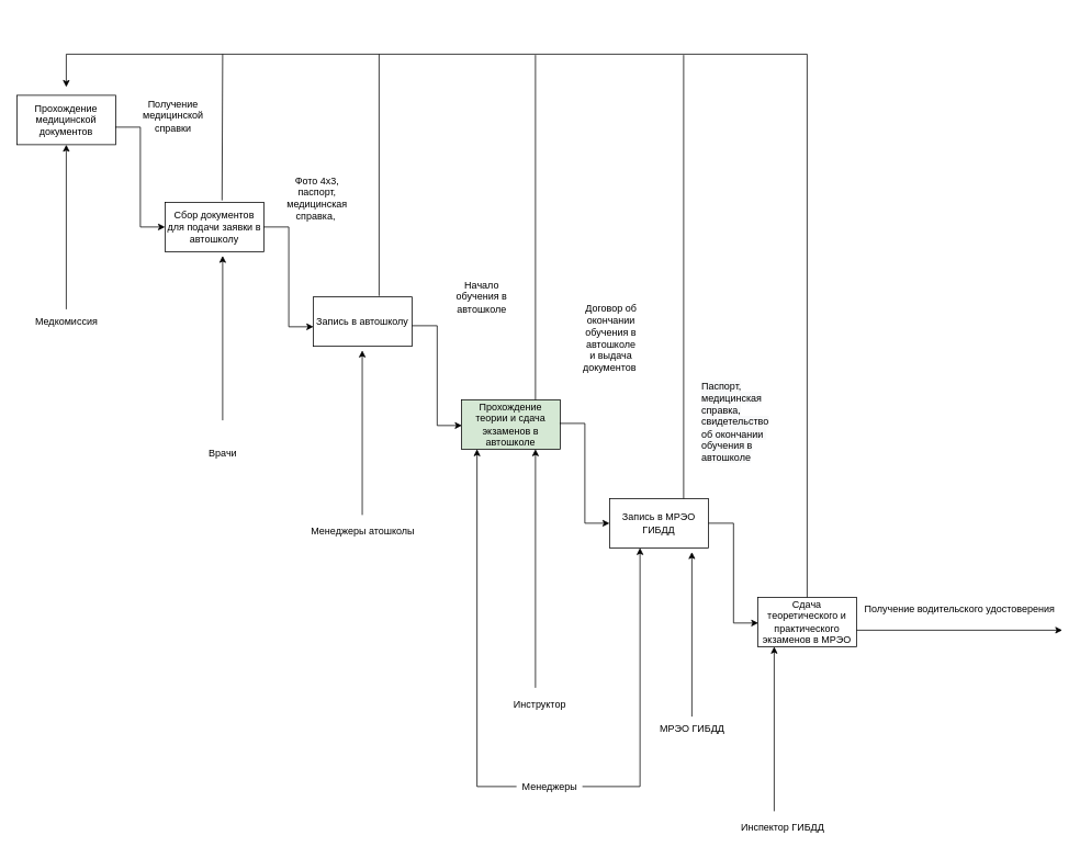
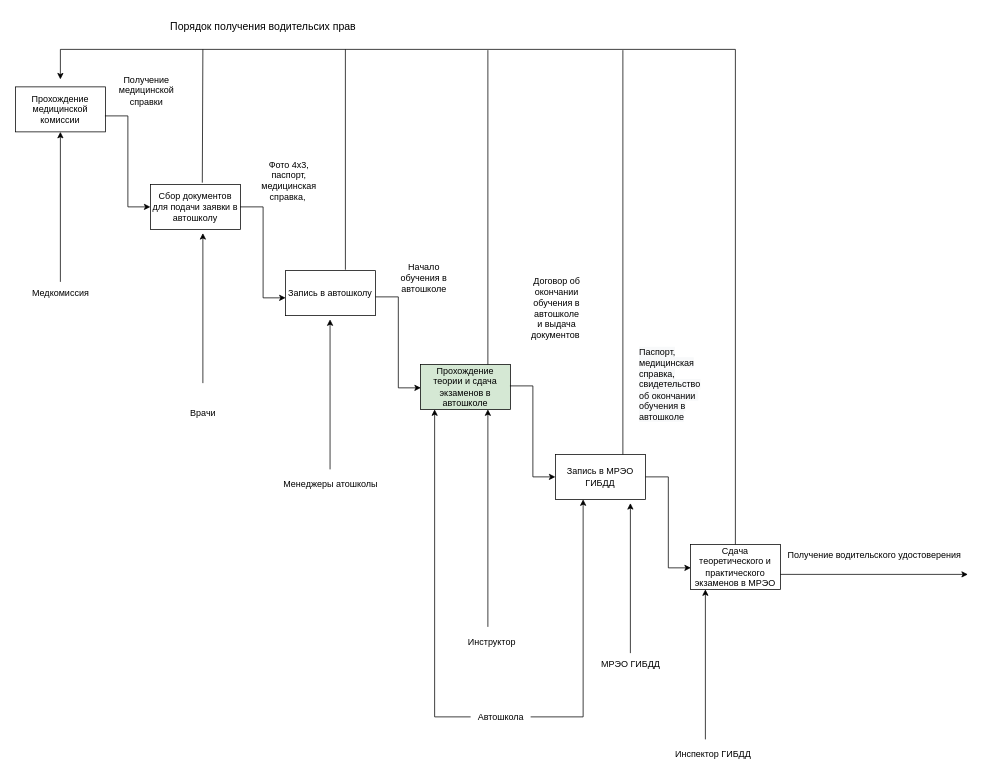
  <mxCell id="0" />
  <mxCell id="1" parent="0" />
+ <mxCell id="2" value="Порядок получения водительсих прав&lt;br&gt;" style="text;html=1;align=center;verticalAlign=middle;resizable=0;points=[];autosize=1;strokeColor=none;fillColor=none;fontSize=14;" parent="1" vertex="1"><mxGeometry x="215" y="20" width="270" height="30" as="geometry" /></mxCell>
  <mxCell id="3" value="" style="endArrow=classic;html=1;rounded=0;fontSize=14;" parent="1" edge="1"><mxGeometry width="50" height="50" relative="1" as="geometry"><mxPoint x="980" y="65" as="sourcePoint" /><mxPoint x="80" y="105" as="targetPoint" /><Array as="points"><mxPoint x="80" y="65" /></Array></mxGeometry></mxCell>
  <mxCell id="4" value="Запись в автошколу&lt;br style=&quot;font-size: 12px;&quot;&gt;" style="rounded=0;whiteSpace=wrap;html=1;fontSize=12;" parent="1" vertex="1"><mxGeometry x="380" y="360" width="120" height="60" as="geometry" /></mxCell>
  <mxCell id="5" value="Сбор документов для подачи заявки в автошколу&lt;br style=&quot;font-size: 12px;&quot;&gt;" style="rounded=0;whiteSpace=wrap;html=1;fontSize=12;" parent="1" vertex="1"><mxGeometry x="200" y="245" width="120" height="60" as="geometry" /></mxCell>
  <mxCell id="6" value="Прохождение теории и сдача экзаменов в автошколе&lt;br&gt;" style="rounded=0;whiteSpace=wrap;html=1;fontSize=12;fillColor=#d5e8d4;" parent="1" vertex="1"><mxGeometry x="560" y="485" width="120" height="60" as="geometry" /></mxCell>
- <mxCell id="7" value="Прохождение медицинской документов" style="rounded=0;whiteSpace=wrap;html=1;fontSize=12;" parent="1" vertex="1"><mxGeometry x="20" y="115" width="120" height="60" as="geometry" /></mxCell>
+ <mxCell id="7" value="Прохождение медицинской комиссии" style="rounded=0;whiteSpace=wrap;html=1;fontSize=12;" parent="1" vertex="1"><mxGeometry x="20" y="115" width="120" height="60" as="geometry" /></mxCell>
  <mxCell id="8" value="Запись в МРЭО ГИБДД" style="rounded=0;whiteSpace=wrap;html=1;fontSize=12;" parent="1" vertex="1"><mxGeometry x="740" y="605" width="120" height="60" as="geometry" /></mxCell>
  <mxCell id="9" value="Сдача теоретического и практического экзаменов в МРЭО" style="rounded=0;whiteSpace=wrap;html=1;fontSize=12;" parent="1" vertex="1"><mxGeometry x="920" y="725" width="120" height="60" as="geometry" /></mxCell>
  <mxCell id="10" value="" style="endArrow=classic;html=1;rounded=0;fontSize=12;startArrow=none;" parent="1" edge="1"><mxGeometry width="50" height="50" relative="1" as="geometry"><mxPoint x="1040" y="765" as="sourcePoint" /><mxPoint x="1290" y="765" as="targetPoint" /></mxGeometry></mxCell>
  <mxCell id="11" value="" style="endArrow=none;html=1;rounded=0;fontSize=12;exitX=0.577;exitY=-0.038;exitDx=0;exitDy=0;exitPerimeter=0;" parent="1" source="5" edge="1"><mxGeometry width="50" height="50" relative="1" as="geometry"><mxPoint x="240" y="185" as="sourcePoint" /><mxPoint x="270" y="65" as="targetPoint" /></mxGeometry></mxCell>
  <mxCell id="12" value="" style="endArrow=none;html=1;rounded=0;fontSize=12;exitX=0.667;exitY=-0.02;exitDx=0;exitDy=0;exitPerimeter=0;" parent="1" source="4" edge="1"><mxGeometry width="50" height="50" relative="1" as="geometry"><mxPoint x="390" y="192.72" as="sourcePoint" /><mxPoint x="460" y="65" as="targetPoint" /></mxGeometry></mxCell>
  <mxCell id="13" value="" style="endArrow=none;html=1;rounded=0;fontSize=12;exitX=0.75;exitY=0;exitDx=0;exitDy=0;" parent="1" source="6" edge="1"><mxGeometry width="50" height="50" relative="1" as="geometry"><mxPoint x="540" y="285" as="sourcePoint" /><mxPoint x="650" y="66" as="targetPoint" /></mxGeometry></mxCell>
  <mxCell id="14" value="" style="endArrow=none;html=1;rounded=0;fontSize=12;exitX=0.75;exitY=0;exitDx=0;exitDy=0;" parent="1" source="8" edge="1"><mxGeometry width="50" height="50" relative="1" as="geometry"><mxPoint x="690" y="375" as="sourcePoint" /><mxPoint x="830" y="66" as="targetPoint" /></mxGeometry></mxCell>
  <mxCell id="15" value="" style="endArrow=none;html=1;rounded=0;fontSize=12;exitX=0.5;exitY=0;exitDx=0;exitDy=0;" parent="1" source="9" edge="1"><mxGeometry width="50" height="50" relative="1" as="geometry"><mxPoint x="809.41" y="445" as="sourcePoint" /><mxPoint x="980" y="65" as="targetPoint" /></mxGeometry></mxCell>
  <mxCell id="16" value="" style="endArrow=classic;html=1;rounded=0;fontSize=12;" parent="1" edge="1"><mxGeometry width="50" height="50" relative="1" as="geometry"><mxPoint x="80" y="375" as="sourcePoint" /><mxPoint x="80" y="175" as="targetPoint" /></mxGeometry></mxCell>
  <mxCell id="17" value="Медкомиссия&lt;br&gt;" style="text;html=1;align=center;verticalAlign=middle;resizable=0;points=[];autosize=1;strokeColor=none;fillColor=none;fontSize=12;" parent="1" vertex="1"><mxGeometry x="30" y="375" width="100" height="30" as="geometry" /></mxCell>
  <mxCell id="18" style="edgeStyle=orthogonalEdgeStyle;rounded=0;orthogonalLoop=1;jettySize=auto;html=1;exitX=0.995;exitY=0.645;exitDx=0;exitDy=0;exitPerimeter=0;" parent="1" source="7" edge="1"><mxGeometry relative="1" as="geometry"><Array as="points"><mxPoint x="170" y="154" /><mxPoint x="170" y="275" /></Array><mxPoint x="150" y="154" as="sourcePoint" /><mxPoint x="200" y="275" as="targetPoint" /></mxGeometry></mxCell>
- <mxCell id="19" value="Получение медицинской справки" style="text;html=1;strokeColor=none;fillColor=none;align=center;verticalAlign=middle;whiteSpace=wrap;rounded=0;" parent="1" vertex="1"><mxGeometry x="155" y="125" width="110" height="30" as="geometry" /></mxCell>
+ <mxCell id="19" value="Получение медицинской справки" style="text;html=1;strokeColor=none;fillColor=none;align=center;verticalAlign=middle;whiteSpace=wrap;rounded=0;" parent="1" vertex="1"><mxGeometry x="140" y="105" width="110" height="30" as="geometry" /></mxCell>
  <mxCell id="20" style="edgeStyle=orthogonalEdgeStyle;rounded=0;orthogonalLoop=1;jettySize=auto;html=1;exitX=0.995;exitY=0.645;exitDx=0;exitDy=0;exitPerimeter=0;" parent="1" edge="1"><mxGeometry relative="1" as="geometry"><Array as="points"><mxPoint x="350.3" y="275.3" /><mxPoint x="350.3" y="396.3" /></Array><mxPoint x="319.7" y="275" as="sourcePoint" /><mxPoint x="380.3" y="396.3" as="targetPoint" /></mxGeometry></mxCell>
  <mxCell id="21" style="edgeStyle=orthogonalEdgeStyle;rounded=0;orthogonalLoop=1;jettySize=auto;html=1;exitX=0.995;exitY=0.645;exitDx=0;exitDy=0;exitPerimeter=0;" parent="1" edge="1"><mxGeometry relative="1" as="geometry"><Array as="points"><mxPoint x="530.6" y="395.3" /><mxPoint x="530.6" y="516.3" /></Array><mxPoint x="500" y="395" as="sourcePoint" /><mxPoint x="560.6" y="516.3" as="targetPoint" /></mxGeometry></mxCell>
  <mxCell id="22" style="edgeStyle=orthogonalEdgeStyle;rounded=0;orthogonalLoop=1;jettySize=auto;html=1;exitX=0.995;exitY=0.645;exitDx=0;exitDy=0;exitPerimeter=0;" parent="1" edge="1"><mxGeometry relative="1" as="geometry"><Array as="points"><mxPoint x="710" y="514" /><mxPoint x="710" y="635" /></Array><mxPoint x="679.4" y="513.7" as="sourcePoint" /><mxPoint x="740" y="635" as="targetPoint" /></mxGeometry></mxCell>
  <mxCell id="23" value="Получение водительского удостоверения" style="text;html=1;align=center;verticalAlign=middle;resizable=0;points=[];autosize=1;strokeColor=none;fillColor=none;fontSize=12;" parent="1" vertex="1"><mxGeometry x="1040" y="725" width="250" height="30" as="geometry" /></mxCell>
  <mxCell id="24" style="edgeStyle=orthogonalEdgeStyle;rounded=0;orthogonalLoop=1;jettySize=auto;html=1;exitX=0.995;exitY=0.645;exitDx=0;exitDy=0;exitPerimeter=0;" parent="1" edge="1"><mxGeometry relative="1" as="geometry"><Array as="points"><mxPoint x="890.6" y="635.3" /><mxPoint x="890.6" y="756.3" /></Array><mxPoint x="860" y="635" as="sourcePoint" /><mxPoint x="920.6" y="756.3" as="targetPoint" /></mxGeometry></mxCell>
  <mxCell id="25" value="Фото 4х3, паспорт, медицинская справка,&amp;nbsp;" style="text;html=1;strokeColor=none;fillColor=none;align=center;verticalAlign=middle;whiteSpace=wrap;rounded=0;fontSize=12;" parent="1" vertex="1"><mxGeometry x="350" y="215" width="70" height="50" as="geometry" /></mxCell>
- <mxCell id="26" value="Начало обучения в автошколе" style="text;html=1;strokeColor=none;fillColor=none;align=center;verticalAlign=middle;whiteSpace=wrap;rounded=0;fontSize=12;" vertex="1" parent="1"><mxGeometry x="550" y="335" width="70" height="50" as="geometry" /></mxCell>
+ <mxCell id="26" value="Начало обучения в автошколе" style="text;html=1;strokeColor=none;fillColor=none;align=center;verticalAlign=middle;whiteSpace=wrap;rounded=0;fontSize=12;" vertex="1" parent="1"><mxGeometry x="530" y="345" width="70" height="50" as="geometry" /></mxCell>
  <mxCell id="27" value="Договор об окончании обучения в автошколе и выдача документов&amp;nbsp;" style="text;html=1;strokeColor=none;fillColor=none;align=center;verticalAlign=middle;whiteSpace=wrap;rounded=0;fontSize=12;" vertex="1" parent="1"><mxGeometry x="707" y="385" width="70" height="50" as="geometry" /></mxCell>
  <mxCell id="28" value="&lt;span style=&quot;color: rgb(0, 0, 0); font-family: Helvetica; font-size: 12px; font-style: normal; font-variant-ligatures: normal; font-variant-caps: normal; font-weight: 400; letter-spacing: normal; orphans: 2; text-align: center; text-indent: 0px; text-transform: none; widows: 2; word-spacing: 0px; -webkit-text-stroke-width: 0px; background-color: rgb(248, 249, 250); text-decoration-thickness: initial; text-decoration-style: initial; text-decoration-color: initial; float: none; display: inline !important;&quot;&gt;Паспорт, медицинская&lt;/span&gt;&lt;br style=&quot;color: rgb(0, 0, 0); font-family: Helvetica; font-size: 12px; font-style: normal; font-variant-ligatures: normal; font-variant-caps: normal; font-weight: 400; letter-spacing: normal; orphans: 2; text-align: center; text-indent: 0px; text-transform: none; widows: 2; word-spacing: 0px; -webkit-text-stroke-width: 0px; background-color: rgb(248, 249, 250); text-decoration-thickness: initial; text-decoration-style: initial; text-decoration-color: initial;&quot;&gt;&lt;span style=&quot;color: rgb(0, 0, 0); font-family: Helvetica; font-size: 12px; font-style: normal; font-variant-ligatures: normal; font-variant-caps: normal; font-weight: 400; letter-spacing: normal; orphans: 2; text-align: center; text-indent: 0px; text-transform: none; widows: 2; word-spacing: 0px; -webkit-text-stroke-width: 0px; background-color: rgb(248, 249, 250); text-decoration-thickness: initial; text-decoration-style: initial; text-decoration-color: initial; float: none; display: inline !important;&quot;&gt;справка, свидетельство&lt;/span&gt;&lt;br style=&quot;color: rgb(0, 0, 0); font-family: Helvetica; font-size: 12px; font-style: normal; font-variant-ligatures: normal; font-variant-caps: normal; font-weight: 400; letter-spacing: normal; orphans: 2; text-align: center; text-indent: 0px; text-transform: none; widows: 2; word-spacing: 0px; -webkit-text-stroke-width: 0px; background-color: rgb(248, 249, 250); text-decoration-thickness: initial; text-decoration-style: initial; text-decoration-color: initial;&quot;&gt;&lt;span style=&quot;color: rgb(0, 0, 0); font-family: Helvetica; font-size: 12px; font-style: normal; font-variant-ligatures: normal; font-variant-caps: normal; font-weight: 400; letter-spacing: normal; orphans: 2; text-align: center; text-indent: 0px; text-transform: none; widows: 2; word-spacing: 0px; -webkit-text-stroke-width: 0px; background-color: rgb(248, 249, 250); text-decoration-thickness: initial; text-decoration-style: initial; text-decoration-color: initial; float: none; display: inline !important;&quot;&gt;об окончании&amp;nbsp;&lt;/span&gt;&lt;br style=&quot;color: rgb(0, 0, 0); font-family: Helvetica; font-size: 12px; font-style: normal; font-variant-ligatures: normal; font-variant-caps: normal; font-weight: 400; letter-spacing: normal; orphans: 2; text-align: center; text-indent: 0px; text-transform: none; widows: 2; word-spacing: 0px; -webkit-text-stroke-width: 0px; background-color: rgb(248, 249, 250); text-decoration-thickness: initial; text-decoration-style: initial; text-decoration-color: initial;&quot;&gt;&lt;span style=&quot;color: rgb(0, 0, 0); font-family: Helvetica; font-size: 12px; font-style: normal; font-variant-ligatures: normal; font-variant-caps: normal; font-weight: 400; letter-spacing: normal; orphans: 2; text-align: center; text-indent: 0px; text-transform: none; widows: 2; word-spacing: 0px; -webkit-text-stroke-width: 0px; background-color: rgb(248, 249, 250); text-decoration-thickness: initial; text-decoration-style: initial; text-decoration-color: initial; float: none; display: inline !important;&quot;&gt;обучения в автошколе&lt;/span&gt;" style="text;whiteSpace=wrap;html=1;" vertex="1" parent="1"><mxGeometry x="850" y="455" width="110" height="90" as="geometry" /></mxCell>
  <mxCell id="29" value="" style="endArrow=classic;html=1;rounded=0;fontSize=12;" edge="1" parent="1"><mxGeometry width="50" height="50" relative="1" as="geometry"><mxPoint x="579" y="955" as="sourcePoint" /><mxPoint x="579" y="545" as="targetPoint" /></mxGeometry></mxCell>
  <mxCell id="30" value="" style="endArrow=classic;html=1;rounded=0;fontSize=12;" edge="1" parent="1"><mxGeometry width="50" height="50" relative="1" as="geometry"><mxPoint x="650" y="835" as="sourcePoint" /><mxPoint x="650" y="545" as="targetPoint" /></mxGeometry></mxCell>
  <mxCell id="31" value="Инструктор" style="text;html=1;align=center;verticalAlign=middle;resizable=0;points=[];autosize=1;strokeColor=none;fillColor=none;" vertex="1" parent="1"><mxGeometry x="610" y="840" width="90" height="30" as="geometry" /></mxCell>
  <mxCell id="32" value="" style="endArrow=classic;html=1;rounded=0;fontSize=12;" edge="1" parent="1"><mxGeometry width="50" height="50" relative="1" as="geometry"><mxPoint x="840" y="870" as="sourcePoint" /><mxPoint x="840" y="670" as="targetPoint" /></mxGeometry></mxCell>
  <mxCell id="33" value="МРЭО ГИБДД" style="text;html=1;align=center;verticalAlign=middle;resizable=0;points=[];autosize=1;strokeColor=none;fillColor=none;" vertex="1" parent="1"><mxGeometry x="790" y="870" width="100" height="30" as="geometry" /></mxCell>
  <mxCell id="34" value="" style="endArrow=classic;html=1;rounded=0;fontSize=12;" edge="1" parent="1"><mxGeometry width="50" height="50" relative="1" as="geometry"><mxPoint x="940" y="985" as="sourcePoint" /><mxPoint x="940" y="785" as="targetPoint" /></mxGeometry></mxCell>
  <mxCell id="35" value="Инспектор ГИБДД&lt;br&gt;" style="text;html=1;align=center;verticalAlign=middle;resizable=0;points=[];autosize=1;strokeColor=none;fillColor=none;" vertex="1" parent="1"><mxGeometry x="890" y="990" width="120" height="30" as="geometry" /></mxCell>
  <mxCell id="36" value="" style="endArrow=classic;html=1;rounded=0;fontSize=12;" edge="1" parent="1"><mxGeometry width="50" height="50" relative="1" as="geometry"><mxPoint x="439.58" y="625" as="sourcePoint" /><mxPoint x="439.58" y="425" as="targetPoint" /></mxGeometry></mxCell>
  <mxCell id="37" value="Менеджеры атошколы" style="text;html=1;align=center;verticalAlign=middle;resizable=0;points=[];autosize=1;strokeColor=none;fillColor=none;" vertex="1" parent="1"><mxGeometry x="365" y="630" width="150" height="30" as="geometry" /></mxCell>
  <mxCell id="38" value="" style="endArrow=classic;html=1;rounded=0;fontSize=12;" edge="1" parent="1"><mxGeometry width="50" height="50" relative="1" as="geometry"><mxPoint x="270" y="510" as="sourcePoint" /><mxPoint x="270" y="310" as="targetPoint" /></mxGeometry></mxCell>
  <mxCell id="39" value="Врачи" style="text;html=1;align=center;verticalAlign=middle;resizable=0;points=[];autosize=1;strokeColor=none;fillColor=none;" vertex="1" parent="1"><mxGeometry x="240" y="535" width="60" height="30" as="geometry" /></mxCell>
  <mxCell id="40" value="" style="endArrow=classic;html=1;rounded=0;fontSize=12;" edge="1" parent="1"><mxGeometry width="50" height="50" relative="1" as="geometry"><mxPoint x="777" y="955" as="sourcePoint" /><mxPoint x="777" y="665" as="targetPoint" /></mxGeometry></mxCell>
  <mxCell id="41" value="" style="endArrow=none;html=1;rounded=0;startArrow=none;" edge="1" parent="1" source="42"><mxGeometry width="50" height="50" relative="1" as="geometry"><mxPoint x="579" y="955" as="sourcePoint" /><mxPoint x="777" y="955" as="targetPoint" /></mxGeometry></mxCell>
- <mxCell id="42" value="Менеджеры" style="text;html=1;align=center;verticalAlign=middle;resizable=0;points=[];autosize=1;strokeColor=none;fillColor=none;" vertex="1" parent="1"><mxGeometry x="627" y="940" width="80" height="30" as="geometry" /></mxCell>
+ <mxCell id="42" value="Автошкола" style="text;html=1;align=center;verticalAlign=middle;resizable=0;points=[];autosize=1;strokeColor=none;fillColor=none;" vertex="1" parent="1"><mxGeometry x="627" y="940" width="80" height="30" as="geometry" /></mxCell>
  <mxCell id="43" value="" style="endArrow=none;html=1;rounded=0;" edge="1" parent="1" target="42"><mxGeometry width="50" height="50" relative="1" as="geometry"><mxPoint x="579" y="955" as="sourcePoint" /><mxPoint x="777" y="955" as="targetPoint" /></mxGeometry></mxCell>
